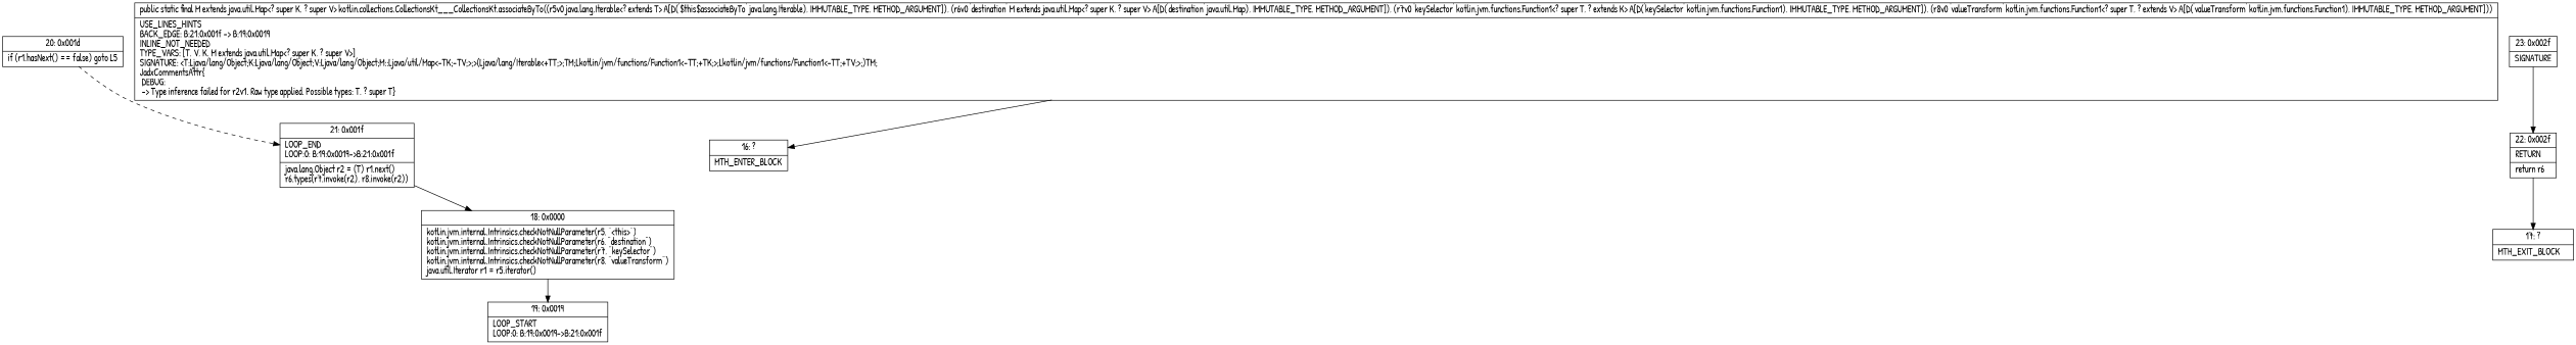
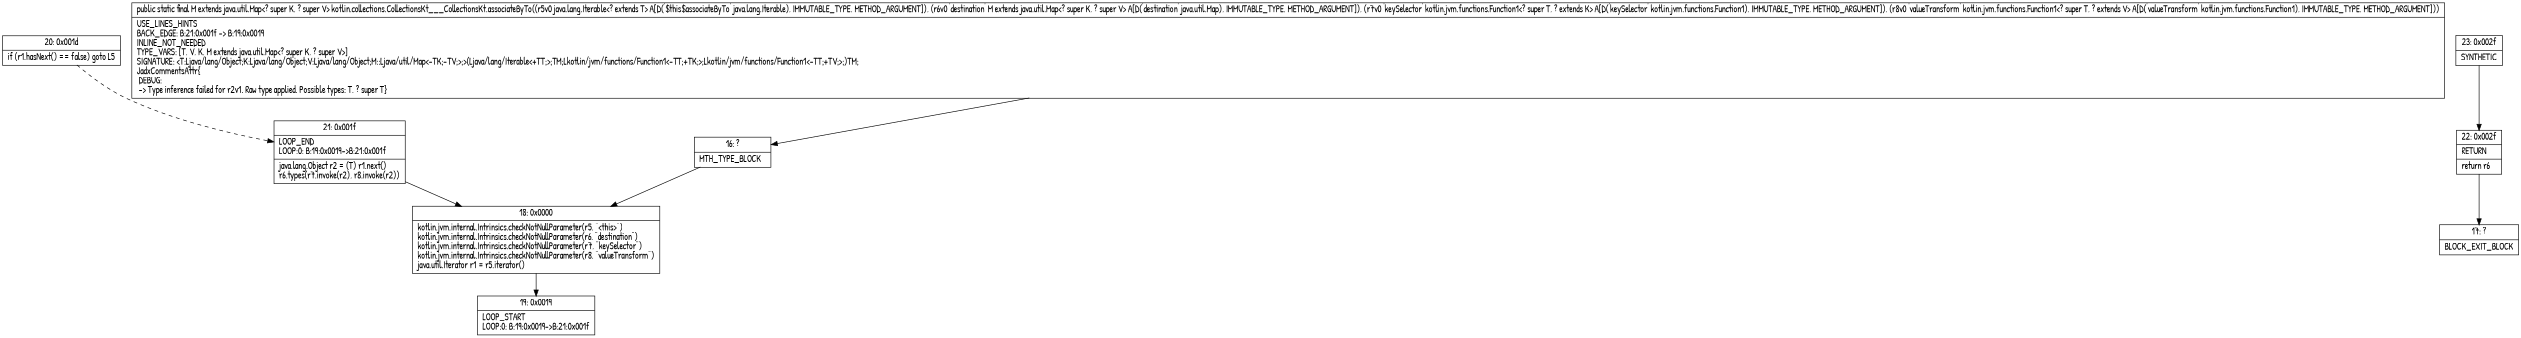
  digraph {
    fontname="Patrick Hand"
    node [fontname="Patrick Hand" shape=record]
    edge [fontname="Patrick Hand"]
-   n1 [label="{16\:\ ?|MTH_ENTER_BLOCK\l}"]
+   n1 [label="{16\:\ ?|MTH_TYPE_BLOCK\l}"]
    n2 [label="{18\:\ 0x0000|kotlin.jvm.internal.Intrinsics.checkNotNullParameter(r5, \"\<this\>\")\lkotlin.jvm.internal.Intrinsics.checkNotNullParameter(r6, \"destination\")\lkotlin.jvm.internal.Intrinsics.checkNotNullParameter(r7, \"keySelector\")\lkotlin.jvm.internal.Intrinsics.checkNotNullParameter(r8, \"valueTransform\")\ljava.util.Iterator r1 = r5.iterator()\l}"]
    n3 [label="{19\:\ 0x0019|LOOP_START\lLOOP:0: B:19:0x0019\-\>B:21:0x001f\l}"]
    n4 [label="{20\:\ 0x001d|if (r1.hasNext() == false) goto L5\l}"]
    n5 [label="{21\:\ 0x001f|LOOP_END\lLOOP:0: B:19:0x0019\-\>B:21:0x001f\l|java.lang.Object r2 = (T) r1.next()\lr6.types(r7.invoke(r2), r8.invoke(r2))\l}"]
-   n6 [label="{23\:\ 0x002f|SIGNATURE\l}"]
+   n6 [label="{23\:\ 0x002f|SYNTHETIC\l}"]
    n7 [label="{22\:\ 0x002f|RETURN\l|return r6\l}"]
-   n8 [label="{17\:\ ?|MTH_EXIT_BLOCK\l}"]
+   n8 [label="{17\:\ ?|BLOCK_EXIT_BLOCK\l}"]
    n9 [label="{public static final M extends java.util.Map\<? super K, ? super V\> kotlin.collections.CollectionsKt___CollectionsKt.associateByTo((r5v0 java.lang.Iterable\<? extends T\> A[D('$this$associateByTo' java.lang.Iterable), IMMUTABLE_TYPE, METHOD_ARGUMENT]), (r6v0 'destination' M extends java.util.Map\<? super K, ? super V\> A[D('destination' java.util.Map), IMMUTABLE_TYPE, METHOD_ARGUMENT]), (r7v0 'keySelector' kotlin.jvm.functions.Function1\<? super T, ? extends K\> A[D('keySelector' kotlin.jvm.functions.Function1), IMMUTABLE_TYPE, METHOD_ARGUMENT]), (r8v0 'valueTransform' kotlin.jvm.functions.Function1\<? super T, ? extends V\> A[D('valueTransform' kotlin.jvm.functions.Function1), IMMUTABLE_TYPE, METHOD_ARGUMENT]))  | USE_LINES_HINTS\lBACK_EDGE: B:21:0x001f \-\> B:19:0x0019\lINLINE_NOT_NEEDED\lTYPE_VARS: [T, V, K, M extends java.util.Map\<? super K, ? super V\>]\lSIGNATURE: \<T:Ljava\/lang\/Object;K:Ljava\/lang\/Object;V:Ljava\/lang\/Object;M::Ljava\/util\/Map\<\-TK;\-TV;\>;\>(Ljava\/lang\/Iterable\<+TT;\>;TM;Lkotlin\/jvm\/functions\/Function1\<\-TT;+TK;\>;Lkotlin\/jvm\/functions\/Function1\<\-TT;+TV;\>;)TM;\lJadxCommentsAttr\{\l DEBUG: \l \-\> Type inference failed for r2v1. Raw type applied. Possible types: T, ? super T\}\l}"]
+   n1 -> n2
    n2 -> n3
    n4 -> n5 [style=dashed]
    n5 -> n2
    n6 -> n7
    n7 -> n8
    n9 -> n1
  }
